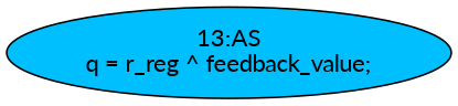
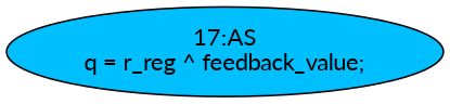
  strict digraph {
    fontname=Lato
-   n1 [ast="<pyverilog.vparser.ast.Assign object at 0x7f6af5eb4050>" def_var="['q']" fillcolor=deepskyblue label="13:AS\nq = r_reg ^ feedback_value;" statements="[]" style=filled typ=Assign use_var="['r_reg', 'feedback_value']" fontname=Lato]
+   n1 [ast="<pyverilog.vparser.ast.Assign object at 0x7f6af5eb4050>" def_var="['q']" fillcolor=deepskyblue label="17:AS\nq = r_reg ^ feedback_value;" statements="[]" style=filled typ=Assign use_var="['r_reg', 'feedback_value']" fontname=Lato]
  }
